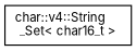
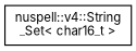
  digraph {
    rankdir=LR
    fontname=Inter
-   n1 [color=black fillcolor=white fontname=Inter fontsize=10 height=0.2 label="char::v4::String\l_Set\< char16_t \>" shape=record style=filled width=0.4]
+   n1 [color=black fillcolor=white fontname=Inter fontsize=10 height=0.2 label="nuspell::v4::String\l_Set\< char16_t \>" shape=record style=filled width=0.4]
  }
